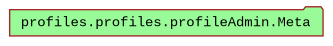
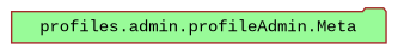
  digraph {
    rankdir=LR
    fontname="Liberation Mono"
-   n1 [color=brown fillcolor=palegreen fontname="Liberation Mono" fontsize=10 height=0.2 label="profiles.profiles.profileAdmin.Meta" shape=folder style=filled width=0.4]
+   n1 [color=brown fillcolor=palegreen fontname="Liberation Mono" fontsize=10 height=0.2 label="profiles.admin.profileAdmin.Meta" shape=folder style=filled width=0.4]
  }
